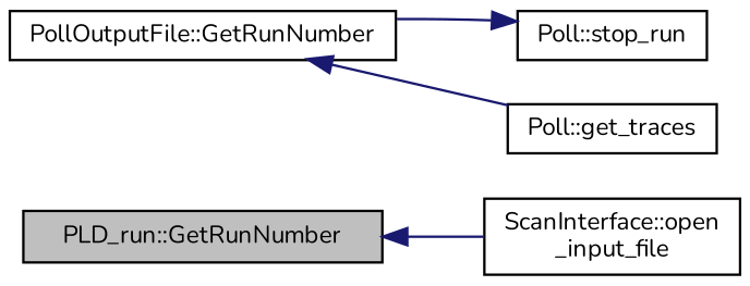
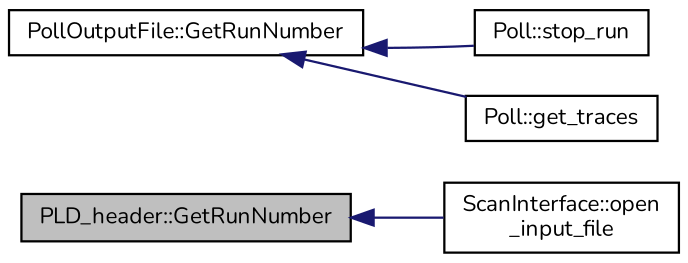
  digraph {
    fontname=Nunito
    rankdir=LR
    node [color=black fillcolor=white fontname=Nunito fontsize=10 shape=record style=filled]
    edge [color=midnightblue dir=back fontname=Nunito fontsize=10 labelfontname=Helvetica labelfontsize=10 style=solid]
-   n1 [fillcolor=grey75 fontcolor=black height=0.2 label="PLD_run::GetRunNumber" width=0.4]
+   n1 [fillcolor=grey75 fontcolor=black height=0.2 label="PLD_header::GetRunNumber" width=0.4]
    n2 [height=0.2 label="ScanInterface::open\l_input_file" width=0.4]
    n3 [height=0.2 label="PollOutputFile::GetRunNumber" width=0.4]
    n4 [height=0.2 label="Poll::stop_run" width=0.4]
    n5 [height=0.2 label="Poll::get_traces" width=0.4]
    n1 -> n2
-   n4 -> n3
+   n3 -> n4
    n3 -> n5
  }
